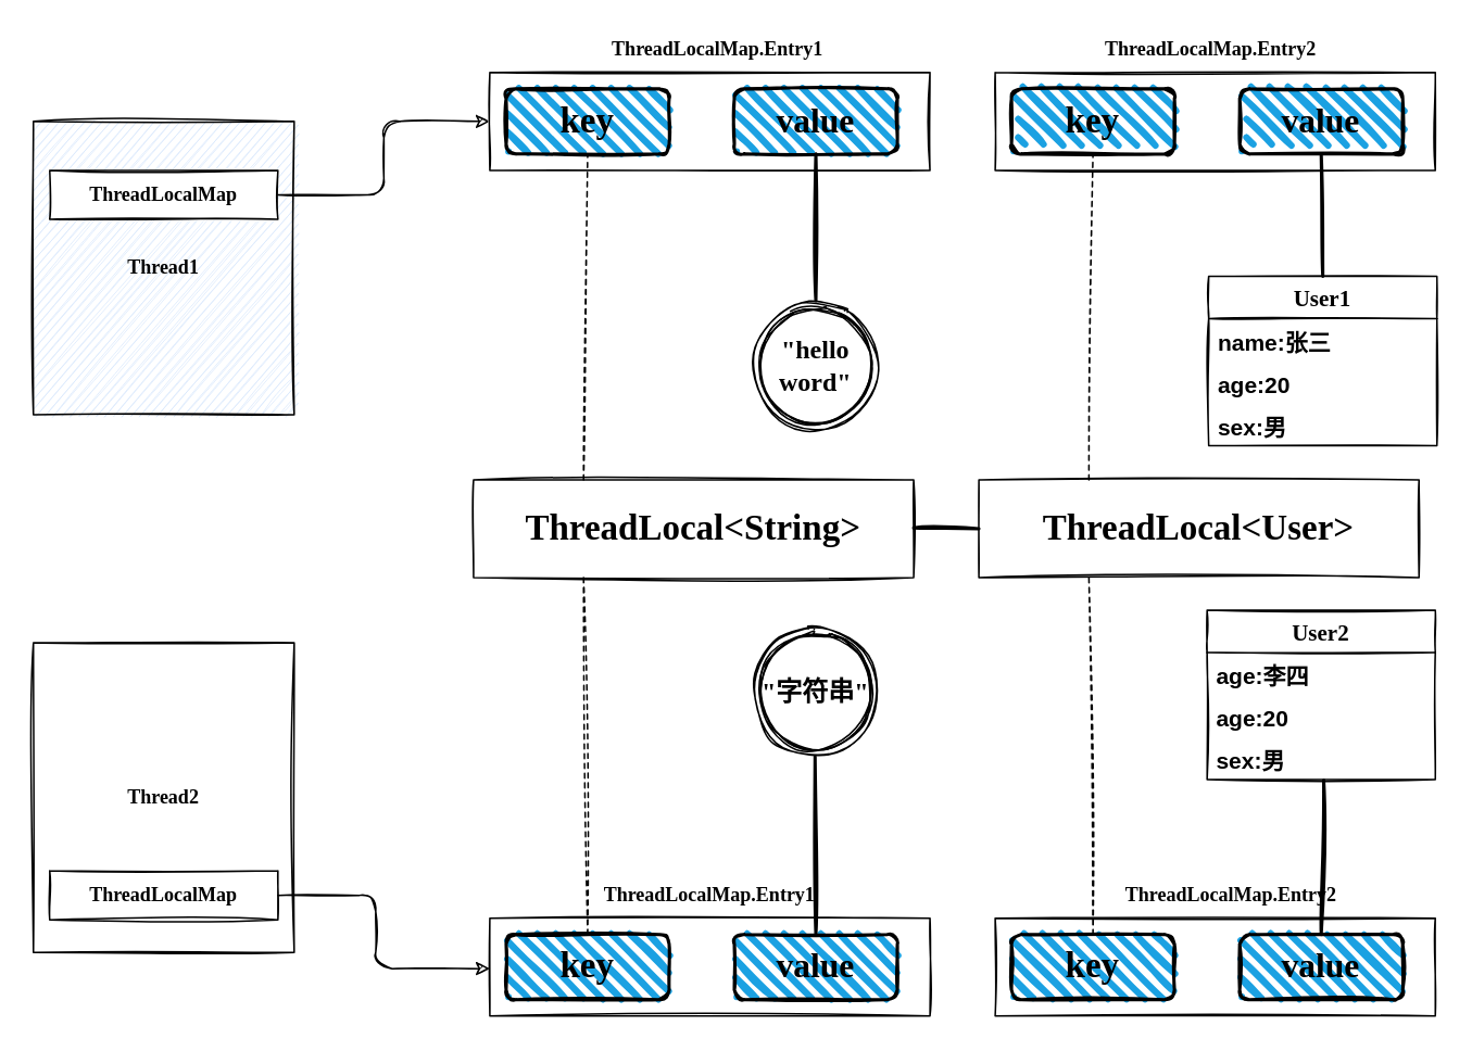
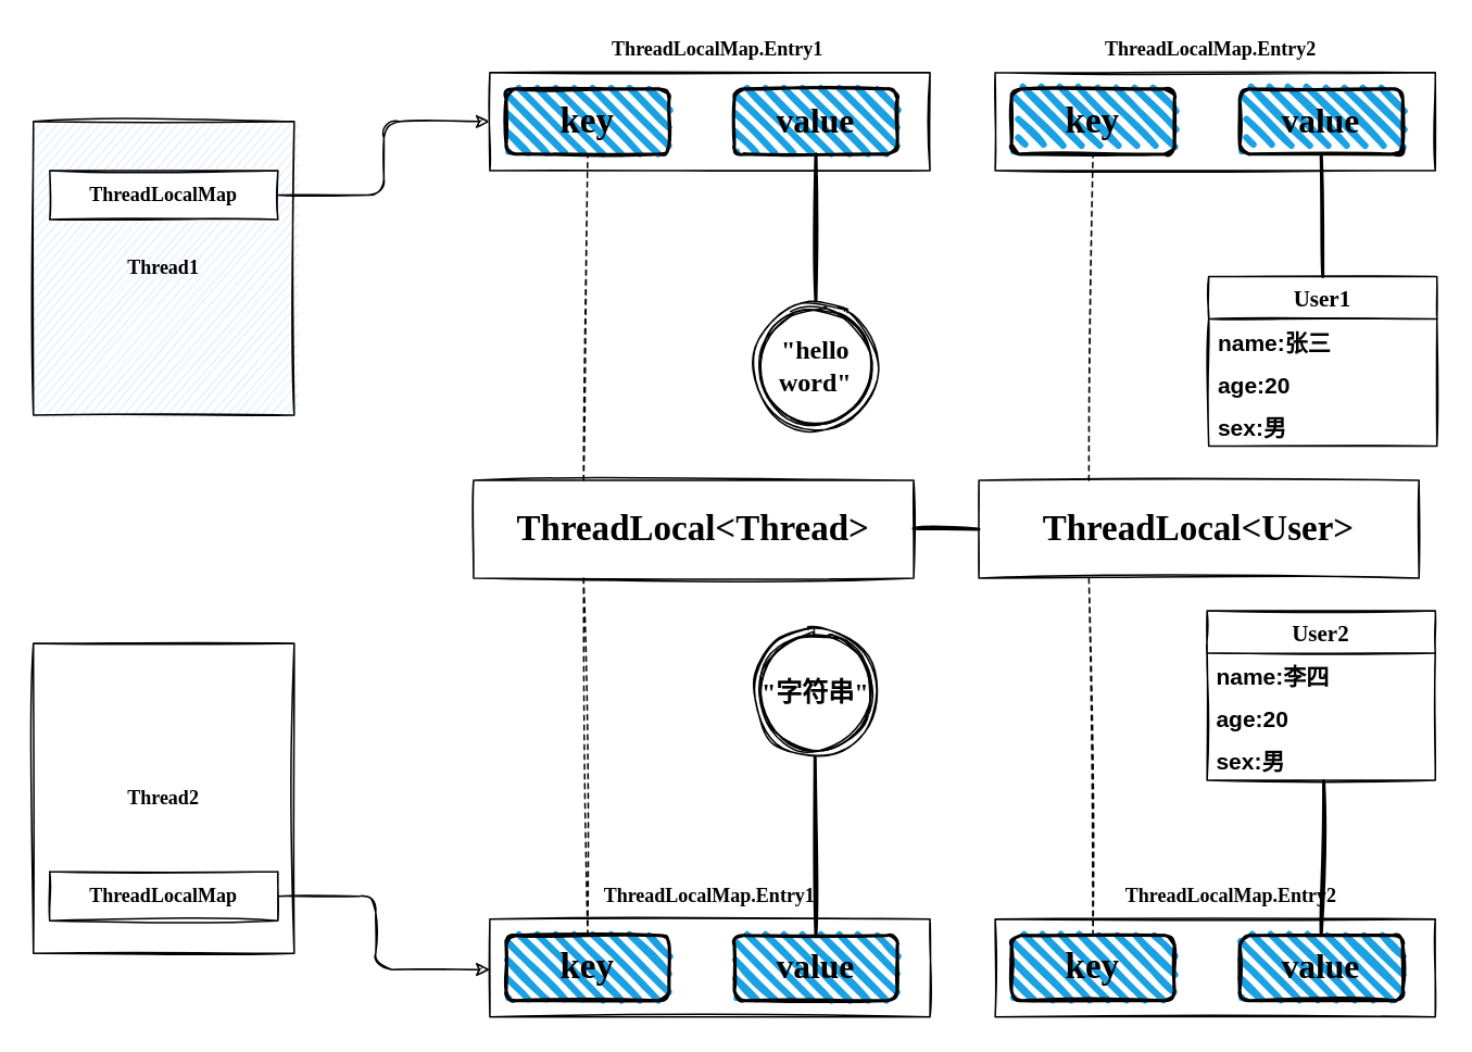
  <mxCell id="0" />
  <mxCell id="1" parent="0" />
  <mxCell id="2" value="&lt;font face=&quot;Comic Sans MS&quot;&gt;&lt;b&gt;Thread1&lt;/b&gt;&lt;/font&gt;" style="rounded=0;whiteSpace=wrap;html=1;sketch=1;fillColor=#dae8fc;" parent="1" vertex="1"><mxGeometry x="20" y="74" width="160" height="180" as="geometry" /></mxCell>
  <mxCell id="3" value="ThreadLocalMap" style="rounded=0;whiteSpace=wrap;html=1;sketch=1;fontStyle=1;fontFamily=Comic Sans MS;" parent="1" vertex="1"><mxGeometry x="30" y="104" width="140" height="30" as="geometry" /></mxCell>
  <mxCell id="4" value="" style="edgeStyle=elbowEdgeStyle;elbow=horizontal;endArrow=classic;html=1;sketch=1;exitX=1;exitY=0.5;exitDx=0;exitDy=0;entryX=0;entryY=0.5;entryDx=0;entryDy=0;" parent="1" source="3" target="5" edge="1"><mxGeometry width="50" height="50" relative="1" as="geometry"><mxPoint x="220" y="114" as="sourcePoint" /><mxPoint x="300" y="64" as="targetPoint" /></mxGeometry></mxCell>
  <mxCell id="5" value="" style="rounded=0;whiteSpace=wrap;html=1;sketch=1;" parent="1" vertex="1"><mxGeometry x="300" y="44" width="270" height="60" as="geometry" /></mxCell>
  <mxCell id="6" value="&lt;b&gt;&lt;font face=&quot;Comic Sans MS&quot; style=&quot;font-size: 22px&quot;&gt;key&lt;/font&gt;&lt;/b&gt;" style="rounded=1;whiteSpace=wrap;html=1;strokeWidth=2;fillWeight=4;hachureGap=8;hachureAngle=45;fillColor=#1ba1e2;sketch=1;" parent="1" vertex="1"><mxGeometry x="310" y="54" width="100" height="40" as="geometry" /></mxCell>
  <mxCell id="7" value="&lt;b&gt;&lt;font face=&quot;Comic Sans MS&quot; style=&quot;font-size: 21px&quot;&gt;value&lt;/font&gt;&lt;/b&gt;" style="rounded=1;whiteSpace=wrap;html=1;strokeWidth=2;fillWeight=4;hachureGap=8;hachureAngle=45;fillColor=#1ba1e2;sketch=1;" parent="1" vertex="1"><mxGeometry x="450" y="54" width="100" height="40" as="geometry" /></mxCell>
  <mxCell id="8" value="ThreadLocalMap.Entry1" style="text;html=1;strokeColor=none;fillColor=none;align=center;verticalAlign=middle;whiteSpace=wrap;rounded=0;sketch=1;fontFamily=Comic Sans MS;fontStyle=1" parent="1" vertex="1"><mxGeometry x="370" y="20" width="140" height="20" as="geometry" /></mxCell>
- <mxCell id="9" value="&lt;b&gt;&lt;font style=&quot;font-size: 22px&quot;&gt;ThreadLocal&amp;lt;String&amp;gt;&lt;/font&gt;&lt;/b&gt;" style="rounded=0;whiteSpace=wrap;html=1;sketch=1;fontFamily=Comic Sans MS;" parent="1" vertex="1"><mxGeometry x="290" y="294" width="270" height="60" as="geometry" /></mxCell>
+ <mxCell id="9" value="&lt;b&gt;&lt;font style=&quot;font-size: 22px&quot;&gt;ThreadLocal&amp;lt;Thread&amp;gt;&lt;/font&gt;&lt;/b&gt;" style="rounded=0;whiteSpace=wrap;html=1;sketch=1;fontFamily=Comic Sans MS;" parent="1" vertex="1"><mxGeometry x="290" y="294" width="270" height="60" as="geometry" /></mxCell>
  <mxCell id="10" value="" style="endArrow=none;dashed=1;html=1;fontFamily=Comic Sans MS;entryX=0.5;entryY=1;entryDx=0;entryDy=0;exitX=0.25;exitY=0;exitDx=0;exitDy=0;sketch=1;" parent="1" source="9" target="6" edge="1"><mxGeometry width="50" height="50" relative="1" as="geometry"><mxPoint x="320" y="254" as="sourcePoint" /><mxPoint x="370" y="204" as="targetPoint" /></mxGeometry></mxCell>
  <mxCell id="11" value="&lt;font face=&quot;Comic Sans MS&quot;&gt;&lt;b&gt;Thread2&lt;/b&gt;&lt;/font&gt;" style="rounded=0;whiteSpace=wrap;html=1;sketch=1;" parent="1" vertex="1"><mxGeometry x="20" y="394" width="160" height="190" as="geometry" /></mxCell>
  <mxCell id="12" value="ThreadLocalMap" style="rounded=0;whiteSpace=wrap;html=1;sketch=1;fontStyle=1;fontFamily=Comic Sans MS;" parent="1" vertex="1"><mxGeometry x="30" y="534" width="140" height="30" as="geometry" /></mxCell>
  <mxCell id="13" value="" style="edgeStyle=elbowEdgeStyle;elbow=horizontal;endArrow=classic;html=1;sketch=1;exitX=1;exitY=0.5;exitDx=0;exitDy=0;" parent="1" source="12" edge="1"><mxGeometry width="50" height="50" relative="1" as="geometry"><mxPoint x="180" y="549" as="sourcePoint" /><mxPoint x="300" y="594" as="targetPoint" /><Array as="points"><mxPoint x="230" y="524" /><mxPoint x="245" y="524" /></Array></mxGeometry></mxCell>
  <mxCell id="14" value="" style="rounded=0;whiteSpace=wrap;html=1;sketch=1;" parent="1" vertex="1"><mxGeometry x="300" y="563" width="270" height="60" as="geometry" /></mxCell>
  <mxCell id="15" value="&lt;b&gt;&lt;font face=&quot;Comic Sans MS&quot; style=&quot;font-size: 22px&quot;&gt;key&lt;/font&gt;&lt;/b&gt;" style="rounded=1;whiteSpace=wrap;html=1;strokeWidth=2;fillWeight=4;hachureGap=8;hachureAngle=45;fillColor=#1ba1e2;sketch=1;" parent="1" vertex="1"><mxGeometry x="310" y="573" width="100" height="40" as="geometry" /></mxCell>
  <mxCell id="16" value="&lt;b&gt;&lt;font face=&quot;Comic Sans MS&quot; style=&quot;font-size: 21px&quot;&gt;value&lt;/font&gt;&lt;/b&gt;" style="rounded=1;whiteSpace=wrap;html=1;strokeWidth=2;fillWeight=4;hachureGap=8;hachureAngle=45;fillColor=#1ba1e2;sketch=1;" parent="1" vertex="1"><mxGeometry x="450" y="573" width="100" height="40" as="geometry" /></mxCell>
  <mxCell id="17" value="ThreadLocalMap.Entry1" style="text;html=1;strokeColor=none;fillColor=none;align=center;verticalAlign=middle;whiteSpace=wrap;rounded=0;sketch=1;fontFamily=Comic Sans MS;fontStyle=1" parent="1" vertex="1"><mxGeometry x="370" y="539" width="130" height="20" as="geometry" /></mxCell>
  <mxCell id="18" value="" style="endArrow=none;dashed=1;html=1;fontFamily=Comic Sans MS;entryX=0.25;entryY=1;entryDx=0;entryDy=0;exitX=0.5;exitY=0;exitDx=0;exitDy=0;sketch=1;" parent="1" source="15" target="9" edge="1"><mxGeometry width="50" height="50" relative="1" as="geometry"><mxPoint x="360" y="554" as="sourcePoint" /><mxPoint x="220" y="314" as="targetPoint" /></mxGeometry></mxCell>
  <mxCell id="19" value="" style="rounded=0;whiteSpace=wrap;html=1;sketch=1;" parent="1" vertex="1"><mxGeometry x="610" y="44" width="270" height="60" as="geometry" /></mxCell>
  <mxCell id="20" value="&lt;b&gt;&lt;font face=&quot;Comic Sans MS&quot; style=&quot;font-size: 22px&quot;&gt;key&lt;/font&gt;&lt;/b&gt;" style="rounded=1;whiteSpace=wrap;html=1;strokeWidth=2;fillWeight=4;hachureGap=8;hachureAngle=45;fillColor=#1ba1e2;sketch=1;" parent="1" vertex="1"><mxGeometry x="620" y="54" width="100" height="40" as="geometry" /></mxCell>
  <mxCell id="21" value="&lt;b&gt;&lt;font face=&quot;Comic Sans MS&quot; style=&quot;font-size: 21px&quot;&gt;value&lt;/font&gt;&lt;/b&gt;" style="rounded=1;whiteSpace=wrap;html=1;strokeWidth=2;fillWeight=4;hachureGap=8;hachureAngle=45;fillColor=#1ba1e2;sketch=1;" parent="1" vertex="1"><mxGeometry x="760" y="54" width="100" height="40" as="geometry" /></mxCell>
  <mxCell id="22" value="ThreadLocalMap.Entry2" style="text;html=1;strokeColor=none;fillColor=none;align=center;verticalAlign=middle;whiteSpace=wrap;rounded=0;sketch=1;fontFamily=Comic Sans MS;fontStyle=1" parent="1" vertex="1"><mxGeometry x="680" y="20" width="125" height="20" as="geometry" /></mxCell>
  <mxCell id="23" value="&lt;b&gt;&lt;font style=&quot;font-size: 22px&quot;&gt;ThreadLocal&amp;lt;User&amp;gt;&lt;/font&gt;&lt;/b&gt;" style="rounded=0;whiteSpace=wrap;html=1;sketch=1;fontFamily=Comic Sans MS;" parent="1" vertex="1"><mxGeometry x="600" y="294" width="270" height="60" as="geometry" /></mxCell>
  <mxCell id="24" value="" style="endArrow=none;dashed=1;html=1;fontFamily=Comic Sans MS;entryX=0.5;entryY=1;entryDx=0;entryDy=0;exitX=0.25;exitY=0;exitDx=0;exitDy=0;sketch=1;" parent="1" source="23" target="20" edge="1"><mxGeometry width="50" height="50" relative="1" as="geometry"><mxPoint x="630" y="254" as="sourcePoint" /><mxPoint x="680" y="204" as="targetPoint" /></mxGeometry></mxCell>
  <mxCell id="25" value="" style="rounded=0;whiteSpace=wrap;html=1;sketch=1;" parent="1" vertex="1"><mxGeometry x="610" y="563" width="270" height="60" as="geometry" /></mxCell>
  <mxCell id="26" value="&lt;b&gt;&lt;font face=&quot;Comic Sans MS&quot; style=&quot;font-size: 22px&quot;&gt;key&lt;/font&gt;&lt;/b&gt;" style="rounded=1;whiteSpace=wrap;html=1;strokeWidth=2;fillWeight=4;hachureGap=8;hachureAngle=45;fillColor=#1ba1e2;sketch=1;" parent="1" vertex="1"><mxGeometry x="620" y="573" width="100" height="40" as="geometry" /></mxCell>
  <mxCell id="27" value="&lt;b&gt;&lt;font face=&quot;Comic Sans MS&quot; style=&quot;font-size: 21px&quot;&gt;value&lt;/font&gt;&lt;/b&gt;" style="rounded=1;whiteSpace=wrap;html=1;strokeWidth=2;fillWeight=4;hachureGap=8;hachureAngle=45;fillColor=#1ba1e2;sketch=1;" parent="1" vertex="1"><mxGeometry x="760" y="573" width="100" height="40" as="geometry" /></mxCell>
  <mxCell id="28" value="ThreadLocalMap.Entry2" style="text;html=1;strokeColor=none;fillColor=none;align=center;verticalAlign=middle;whiteSpace=wrap;rounded=0;sketch=1;fontFamily=Comic Sans MS;fontStyle=1" parent="1" vertex="1"><mxGeometry x="680" y="539" width="150" height="20" as="geometry" /></mxCell>
  <mxCell id="29" value="" style="endArrow=none;dashed=1;html=1;fontFamily=Comic Sans MS;entryX=0.25;entryY=1;entryDx=0;entryDy=0;exitX=0.5;exitY=0;exitDx=0;exitDy=0;sketch=1;" parent="1" source="26" target="23" edge="1"><mxGeometry width="50" height="50" relative="1" as="geometry"><mxPoint x="670" y="554" as="sourcePoint" /><mxPoint x="530" y="314" as="targetPoint" /></mxGeometry></mxCell>
  <mxCell id="30" value="" style="endArrow=none;html=1;fontFamily=Comic Sans MS;exitX=1;exitY=0.5;exitDx=0;exitDy=0;sketch=1;strokeWidth=2;" parent="1" edge="1"><mxGeometry width="50" height="50" relative="1" as="geometry"><mxPoint x="560" y="323.5" as="sourcePoint" /><mxPoint x="600" y="324" as="targetPoint" /></mxGeometry></mxCell>
  <mxCell id="31" value="&lt;b&gt;&lt;font style=&quot;font-size: 16px&quot;&gt;&quot;hello word&quot;&lt;/font&gt;&lt;/b&gt;" style="ellipse;shape=doubleEllipse;whiteSpace=wrap;html=1;aspect=fixed;sketch=1;fontFamily=Comic Sans MS;" parent="1" vertex="1"><mxGeometry x="460" y="184" width="80" height="80" as="geometry" /></mxCell>
  <mxCell id="32" value="" style="endArrow=none;html=1;fontFamily=Comic Sans MS;strokeWidth=2;entryX=0.5;entryY=1;entryDx=0;entryDy=0;exitX=0.5;exitY=0;exitDx=0;exitDy=0;sketch=1;" parent="1" source="31" target="7" edge="1"><mxGeometry width="50" height="50" relative="1" as="geometry"><mxPoint x="470" y="344" as="sourcePoint" /><mxPoint x="520" y="294" as="targetPoint" /></mxGeometry></mxCell>
  <mxCell id="33" value="&lt;b&gt;&lt;font style=&quot;font-size: 16px&quot;&gt;&quot;字符串&quot;&lt;/font&gt;&lt;/b&gt;" style="ellipse;shape=doubleEllipse;whiteSpace=wrap;html=1;aspect=fixed;sketch=1;fontFamily=Comic Sans MS;" parent="1" vertex="1"><mxGeometry x="460" y="384" width="80" height="80" as="geometry" /></mxCell>
  <mxCell id="34" value="" style="endArrow=none;html=1;fontFamily=Comic Sans MS;strokeWidth=2;entryX=0.5;entryY=1;entryDx=0;entryDy=0;exitX=0.5;exitY=0;exitDx=0;exitDy=0;sketch=1;" parent="1" source="16" edge="1"><mxGeometry width="50" height="50" relative="1" as="geometry"><mxPoint x="499.5" y="554" as="sourcePoint" /><mxPoint x="499.5" y="464" as="targetPoint" /></mxGeometry></mxCell>
  <mxCell id="35" value="User1" style="swimlane;fontStyle=1;childLayout=stackLayout;horizontal=1;startSize=26;fillColor=none;horizontalStack=0;resizeParent=1;resizeParentMax=0;resizeLast=0;collapsible=1;marginBottom=0;sketch=1;fontFamily=Comic Sans MS;fontSize=14;" parent="1" vertex="1"><mxGeometry x="741" y="169" width="140" height="104" as="geometry" /></mxCell>
  <mxCell id="36" value="name:张三" style="text;strokeColor=none;fillColor=none;align=left;verticalAlign=top;spacingLeft=4;spacingRight=4;overflow=hidden;rotatable=0;points=[[0,0.5],[1,0.5]];portConstraint=eastwest;fontStyle=1;fontSize=14;" parent="35" vertex="1"><mxGeometry y="26" width="140" height="26" as="geometry" /></mxCell>
  <mxCell id="37" value="age:20" style="text;strokeColor=none;fillColor=none;align=left;verticalAlign=top;spacingLeft=4;spacingRight=4;overflow=hidden;rotatable=0;points=[[0,0.5],[1,0.5]];portConstraint=eastwest;fontStyle=1;fontSize=14;" parent="35" vertex="1"><mxGeometry y="52" width="140" height="26" as="geometry" /></mxCell>
  <mxCell id="38" value="sex:男" style="text;strokeColor=none;fillColor=none;align=left;verticalAlign=top;spacingLeft=4;spacingRight=4;overflow=hidden;rotatable=0;points=[[0,0.5],[1,0.5]];portConstraint=eastwest;fontStyle=1;fontSize=14;" parent="35" vertex="1"><mxGeometry y="78" width="140" height="26" as="geometry" /></mxCell>
  <mxCell id="39" value="" style="endArrow=none;html=1;fontFamily=Comic Sans MS;strokeWidth=2;entryX=0.5;entryY=1;entryDx=0;entryDy=0;sketch=1;exitX=0.5;exitY=0;exitDx=0;exitDy=0;" parent="1" source="35" target="21" edge="1"><mxGeometry width="50" height="50" relative="1" as="geometry"><mxPoint x="810" y="164" as="sourcePoint" /><mxPoint x="809.5" y="119" as="targetPoint" /></mxGeometry></mxCell>
  <mxCell id="40" value="User2" style="swimlane;fontStyle=1;childLayout=stackLayout;horizontal=1;startSize=26;fillColor=none;horizontalStack=0;resizeParent=1;resizeParentMax=0;resizeLast=0;collapsible=1;marginBottom=0;sketch=1;fontFamily=Comic Sans MS;fontSize=14;" parent="1" vertex="1"><mxGeometry x="740" y="374" width="140" height="104" as="geometry" /></mxCell>
- <mxCell id="41" value="age:李四" style="text;strokeColor=none;fillColor=none;align=left;verticalAlign=top;spacingLeft=4;spacingRight=4;overflow=hidden;rotatable=0;points=[[0,0.5],[1,0.5]];portConstraint=eastwest;fontStyle=1;fontSize=14;" parent="40" vertex="1"><mxGeometry y="26" width="140" height="26" as="geometry" /></mxCell>
+ <mxCell id="41" value="name:李四" style="text;strokeColor=none;fillColor=none;align=left;verticalAlign=top;spacingLeft=4;spacingRight=4;overflow=hidden;rotatable=0;points=[[0,0.5],[1,0.5]];portConstraint=eastwest;fontStyle=1;fontSize=14;" parent="40" vertex="1"><mxGeometry y="26" width="140" height="26" as="geometry" /></mxCell>
  <mxCell id="42" value="age:20" style="text;strokeColor=none;fillColor=none;align=left;verticalAlign=top;spacingLeft=4;spacingRight=4;overflow=hidden;rotatable=0;points=[[0,0.5],[1,0.5]];portConstraint=eastwest;fontStyle=1;fontSize=14;" parent="40" vertex="1"><mxGeometry y="52" width="140" height="26" as="geometry" /></mxCell>
  <mxCell id="43" value="sex:男" style="text;strokeColor=none;fillColor=none;align=left;verticalAlign=top;spacingLeft=4;spacingRight=4;overflow=hidden;rotatable=0;points=[[0,0.5],[1,0.5]];portConstraint=eastwest;fontStyle=1;fontSize=14;" parent="40" vertex="1"><mxGeometry y="78" width="140" height="26" as="geometry" /></mxCell>
  <mxCell id="44" value="" style="endArrow=none;html=1;fontFamily=Comic Sans MS;strokeWidth=2;sketch=1;exitX=0.5;exitY=0;exitDx=0;exitDy=0;entryX=0.511;entryY=1.015;entryDx=0;entryDy=0;entryPerimeter=0;" parent="1" source="27" target="43" edge="1"><mxGeometry width="50" height="50" relative="1" as="geometry"><mxPoint x="906" y="539" as="sourcePoint" /><mxPoint x="800" y="484" as="targetPoint" /></mxGeometry></mxCell>
